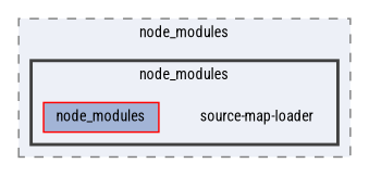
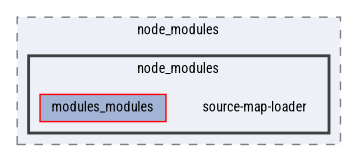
  digraph {
    compound=true
    fontname="Roboto Condensed"
    node [fontname="Roboto Condensed" fontsize=10 color=red]
    n1 [height=0.2 label="source-map-loader" shape=plaintext width=0.4]
-   n2 [fillcolor="#a2b4d6" height=0.2 label=node_modules shape=box style=filled width=0.4]
+   n2 [fillcolor="#a2b4d6" height=0.2 label=modules_modules shape=box style=filled width=0.4]
    subgraph cluster_1 {
      bgcolor="#edf0f7"
      fontsize=10
      label=node_modules
      pencolor=grey50
      style="filled,dashed"
      subgraph cluster_2 {
        bgcolor="#edf0f7"
        fontsize=10
        pencolor=grey25
        style="filled,bold"
        n1
        n2
      }
    }
  }
